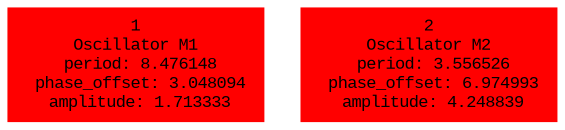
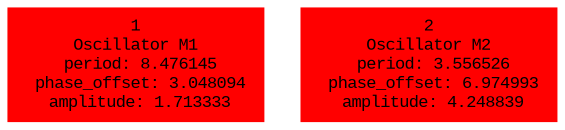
  digraph {
    forcelabels=true
    fontname="Liberation Mono"
    node [color=red fontsize=8 shape=box style=filled fontname="Liberation Mono"]
-   n1 [label=<1<BR />Oscillator M1<BR /> period: 8.476148<BR /> phase_offset: 3.048094<BR /> amplitude: 1.713333>]
+   n1 [label=<1<BR />Oscillator M1<BR /> period: 8.476145<BR /> phase_offset: 3.048094<BR /> amplitude: 1.713333>]
    n2 [label=<2<BR />Oscillator M2<BR /> period: 3.556526<BR /> phase_offset: 6.974993<BR /> amplitude: 4.248839>]
  }
